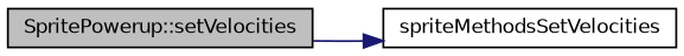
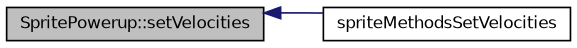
  digraph {
    rankdir=LR
    node [color=black fontname=Helvetica fontsize=10 shape=record style=filled]
    n1 [fillcolor=grey75 fontcolor=black height=0.2 label="SpritePowerup::setVelocities" width=0.4]
    n2 [fillcolor=white height=0.2 label=spriteMethodsSetVelocities width=0.4]
-   n1 -> n2 [color=midnightblue fontname=Helvetica fontsize=10 labelfontname=Helvetica labelfontsize=10 style=solid]
+   n2 -> n1 [color=midnightblue fontname=Helvetica fontsize=10 labelfontname=Helvetica labelfontsize=10 style=solid]
  }
